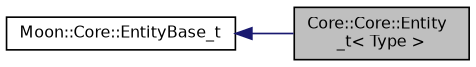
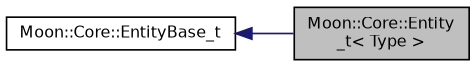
  digraph {
    rankdir=LR
    node [color=black fontname=Helvetica fontsize=10 shape=record style=filled]
-   n1 [fillcolor=grey75 fontcolor=black height=0.2 label="Core::Core::Entity\l_t\< Type \>" width=0.4]
+   n1 [fillcolor=grey75 fontcolor=black height=0.2 label="Moon::Core::Entity\l_t\< Type \>" width=0.4]
    n2 [fillcolor=white height=0.2 label="Moon::Core::EntityBase_t" width=0.4]
    n2 -> n1 [color=midnightblue dir=back fontname=Helvetica fontsize=10 labelfontname=Helvetica labelfontsize=10 style=solid]
  }
